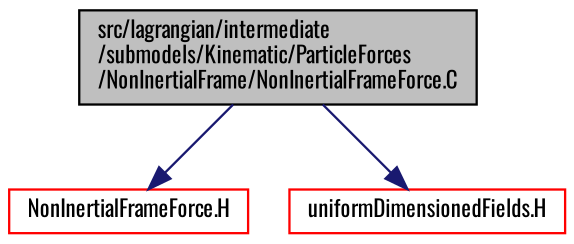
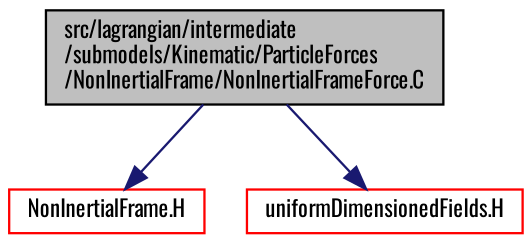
  digraph {
    fontname=Oswald
    node [color=red fontname=Oswald fontsize=10 shape=record]
    edge [color=midnightblue fontname=Oswald fontsize=10 labelfontname=FreeSans labelfontsize=10 style=solid]
    n1 [color=black fillcolor=grey75 fontcolor=black height=0.2 label="src/lagrangian/intermediate\l/submodels/Kinematic/ParticleForces\l/NonInertialFrame/NonInertialFrameForce.C" style=filled width=0.4]
-   n2 [height=0.2 label="NonInertialFrameForce.H" width=0.4]
+   n2 [height=0.2 label="NonInertialFrame.H" width=0.4]
    n3 [height=0.2 label="uniformDimensionedFields.H" width=0.4]
    n1 -> n2
    n1 -> n3
  }
